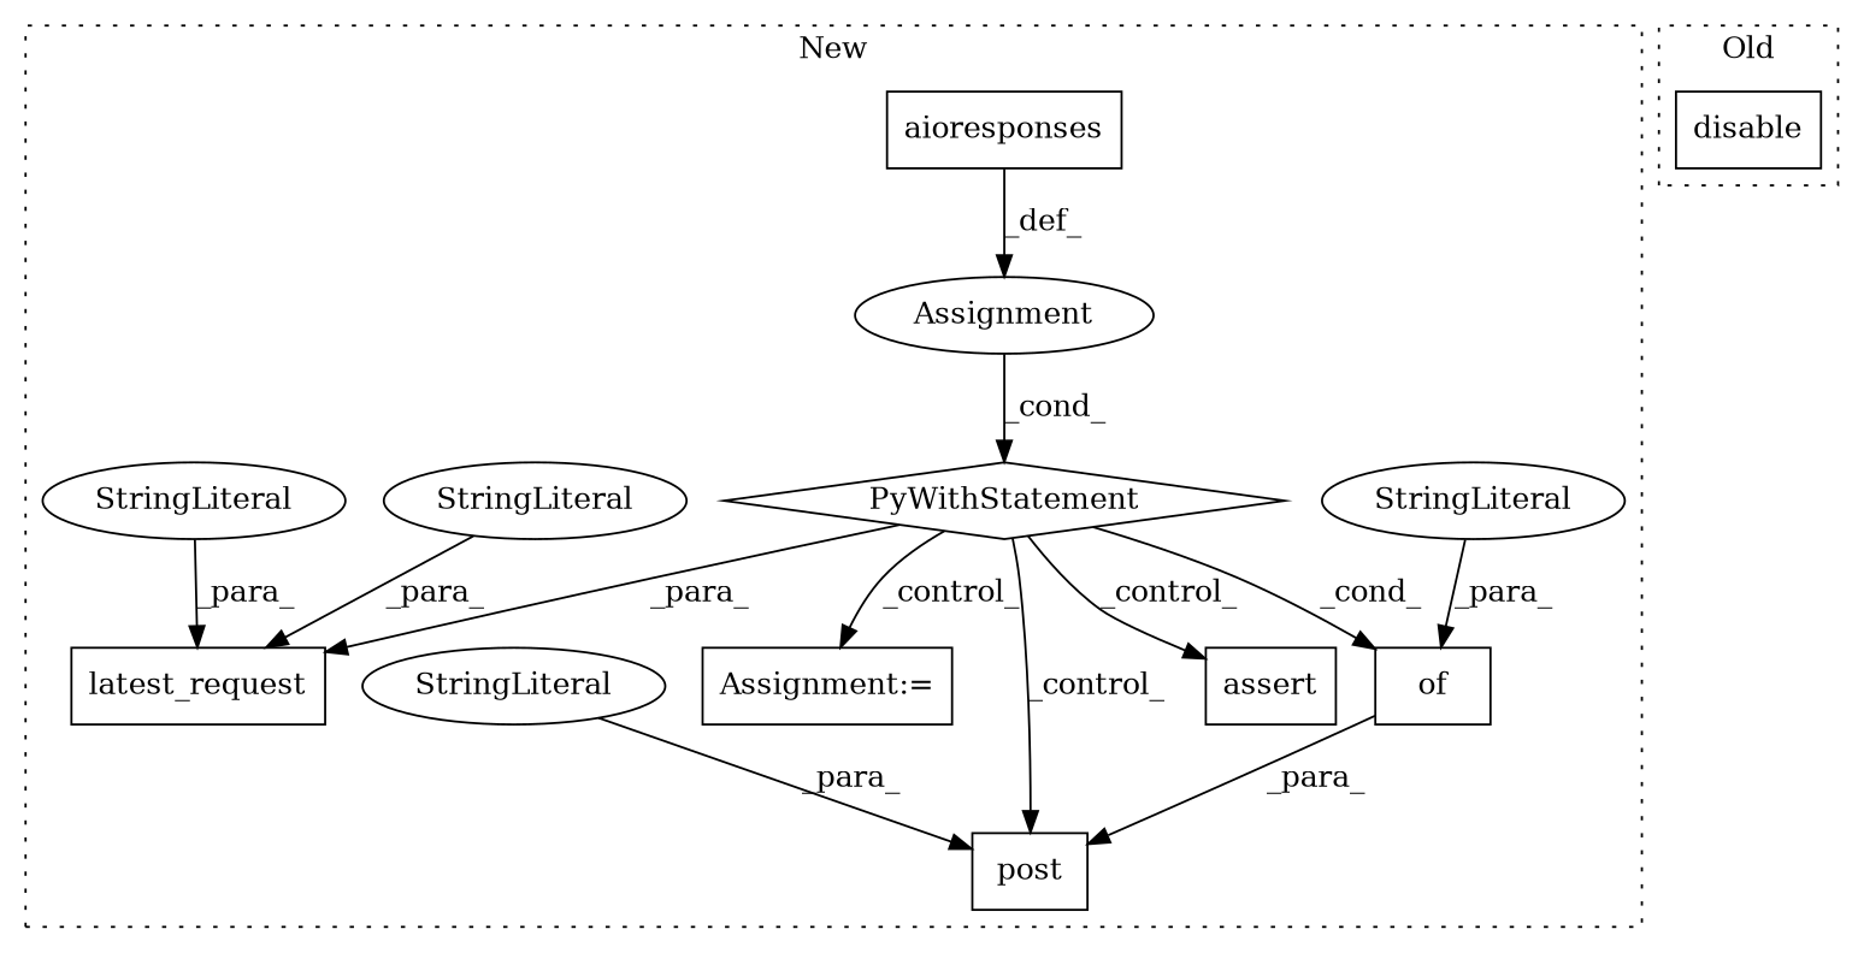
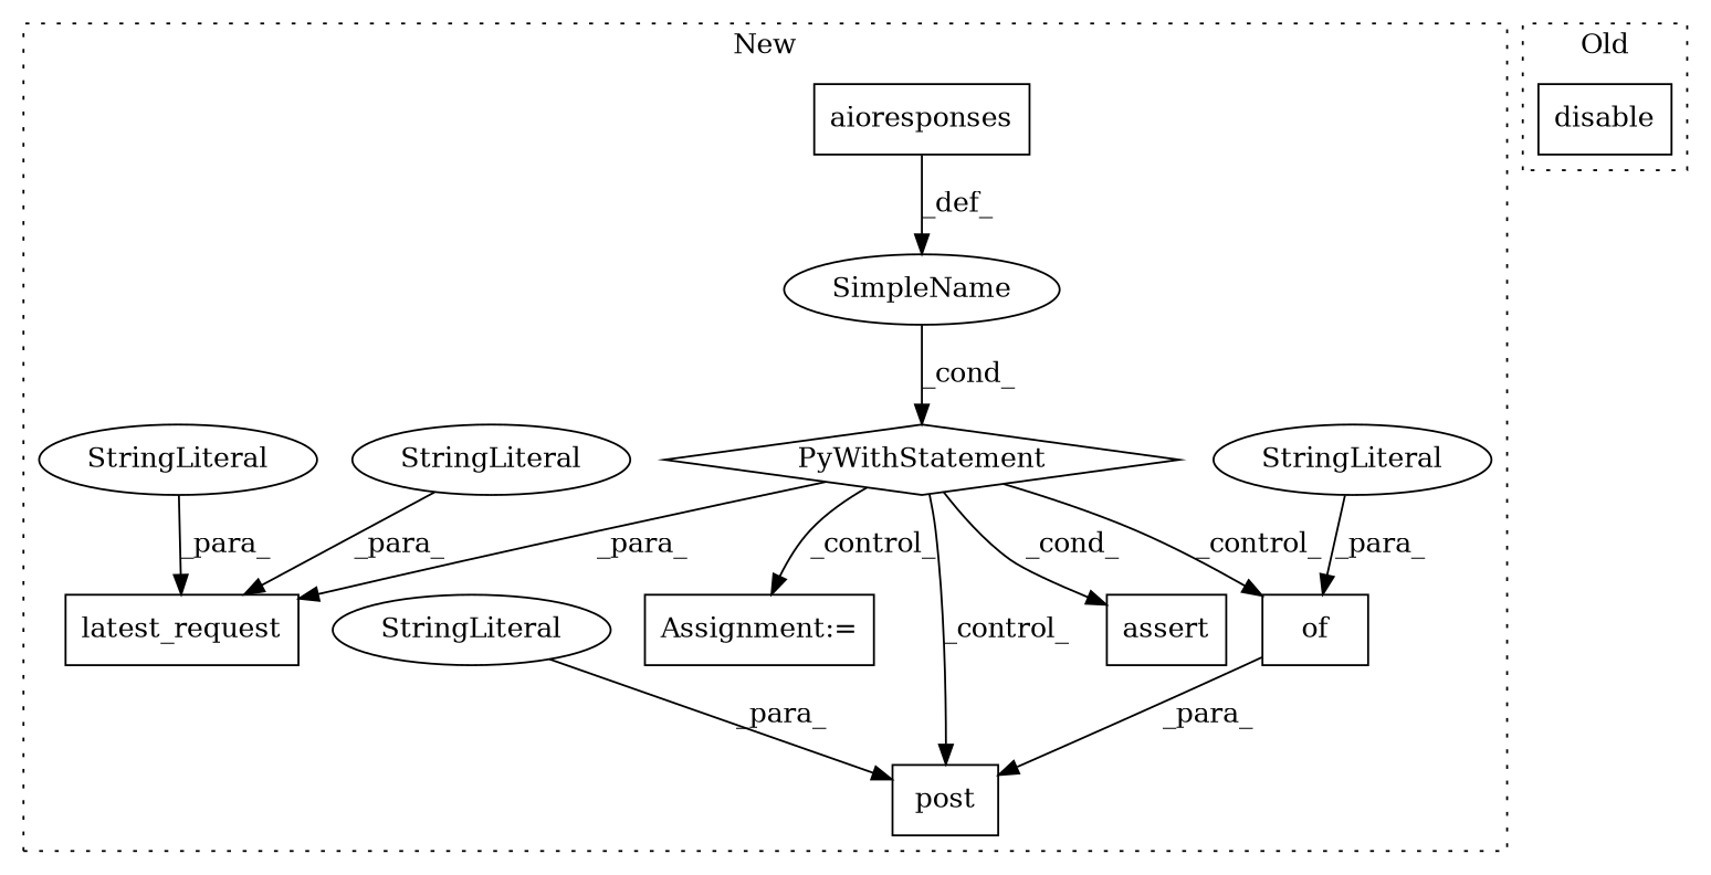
  digraph {
    node [a=32 l=50 shape=box]
    n1 [l="15,1" label=latest_request s="2717,2796"]
-   n2 [a=42 label=Assignment shape=ellipse l=""]
+   n2 [a=42 label=SimpleName shape=ellipse l=""]
    n3 [a=104 l="10,2" label=PyWithStatement s="2253,2277" shape=diamond]
    n4 [l=14 label=aioresponses s=2263]
    n5 [a=6 l=7 label=assert s=2805]
    n6 [a=45 l=6 label=StringLiteral s=2739 shape=ellipse]
    n7 [a=7 l=1 label="Assignment:=" s=2716]
    n8 [l="5,1" label=post s="2509,2591"]
    n9 [a=45 label=StringLiteral s=2746 shape=ellipse]
    n10 [a=45 label=StringLiteral s=2514 shape=ellipse]
    n11 [l="3,1" label=of s="2569,2581"]
    n12 [a=45 l=4 label=StringLiteral s=2572 shape=ellipse]
    n13 [l=9 label=disable s=2589]
    subgraph cluster_1 {
      label=New
      style=dotted
      n1
      n2
      n3
      n4
      n5
      n6
      n7
      n8
      n9
      n10
      n11
      n12
    }
    subgraph cluster_2 {
      label=Old
      style=dotted
      n13
    }
    n2 -> n3 [label=_cond_]
    n3 -> n1 [label=_para_]
-   n3 -> n5 [label=_control_]
+   n3 -> n5 [label=_cond_]
    n3 -> n7 [label=_control_]
    n3 -> n8 [label=_control_]
-   n3 -> n11 [label=_cond_]
+   n3 -> n11 [label=_control_]
    n4 -> n2 [label=_def_]
    n6 -> n1 [label=_para_]
    n9 -> n1 [label=_para_]
    n10 -> n8 [label=_para_]
    n11 -> n8 [label=_para_]
    n12 -> n11 [label=_para_]
  }
